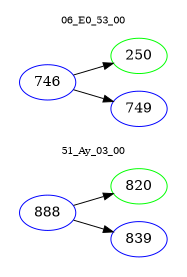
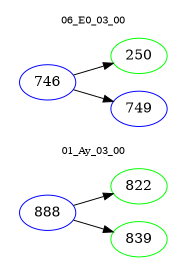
  digraph {
    rankdir=LR
    node [color=blue]
    edge [color=black]
    n1 [label=888]
-   n2 [label=839]
-   n3 [color=green label=820]
+   n2 [color=green label=839]
+   n3 [color=green label=822]
    n4 [label=746]
    n5 [label=749]
    n6 [color=green label=250]
    subgraph cluster_1 {
      color=white
      fontsize=10
-     label="51_Ay_03_00"
+     label="01_Ay_03_00"
      n1
      n2
      n3
    }
    subgraph cluster_2 {
      color=white
      fontsize=10
-     label="06_E0_53_00"
+     label="06_E0_03_00"
      n4
      n5
      n6
    }
    n1 -> n2
    n1 -> n3
    n4 -> n5
    n4 -> n6
  }
